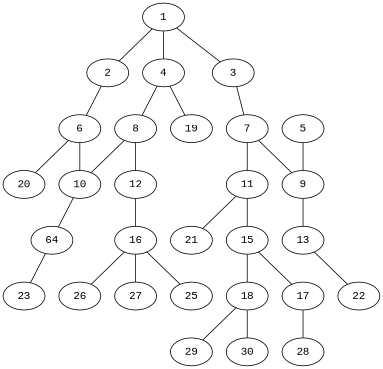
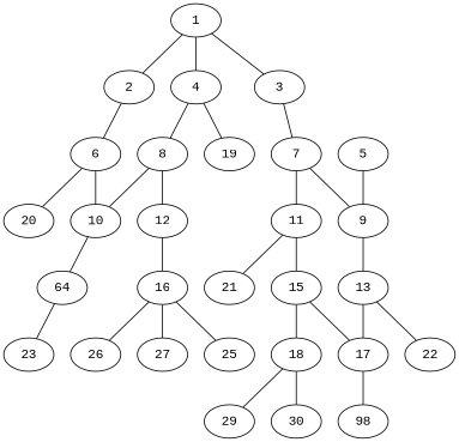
  graph {
    fontname="Liberation Mono"
    node [chem=C fontname="Liberation Mono"]
    edge [fontname="Liberation Mono" valence=1]
    1
    2
    3 [chem=N]
    4
    6
    7
    8
    19 [chem=H]
    5 [chem=N]
    9
    10
    20 [chem=H]
    11
    12 [chem=O]
    13
    n16 [chem=N label=64]
    15
    21 [chem=H]
    16
    17
    22 [chem=H]
    23 [chem=H]
    18 [chem=N]
    25 [chem=H]
    26 [chem=H]
    27 [chem=H]
-   28 [chem=H]
+   28 [chem=H label=98]
    29 [chem=H]
    30 [chem=H]
    1 -- 2 [valence=2]
    1 -- 3
    1 -- 4
    2 -- 6
    3 -- 7 [valence=2]
    4 -- 8 [valence=2]
    4 -- 19
    6 -- 10 [valence=2]
    6 -- 20
    7 -- 9
    7 -- 11
    8 -- 10
    8 -- 12
    5 -- 9 [valence=2]
    9 -- 13
    10 -- n16
    11 -- 15 [valence=2]
    11 -- 21
    12 -- 16
+   13 -- 17 [valence=2]
    13 -- 22
    n16 -- 23
    15 -- 17
    15 -- 18
    16 -- 25
    16 -- 26
    16 -- 27
    17 -- 28
    18 -- 29
    18 -- 30
  }
